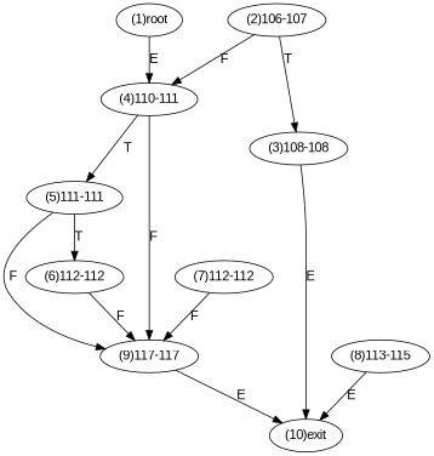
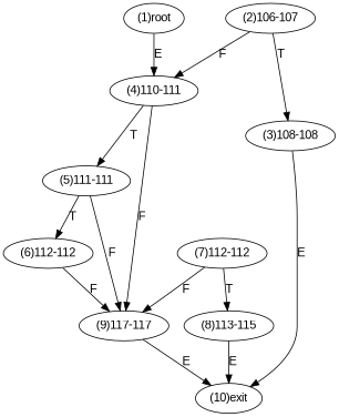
  digraph {
    fontname="Liberation Sans"
    node [fontname="Liberation Sans"]
    edge [fontname="Liberation Sans"]
    n1 [label="(1)root"]
    n2 [label="(4)110-111"]
    n3 [label="(2)106-107"]
    n4 [label="(3)108-108"]
    n5 [label="(10)exit"]
    n6 [label="(5)111-111"]
    n7 [label="(9)117-117"]
    n8 [label="(6)112-112"]
    n9 [label="(7)112-112"]
    n10 [label="(8)113-115"]
    n1 -> n2 [label=E]
    n2 -> n6 [label=T]
    n2 -> n7 [label=F]
    n3 -> n2 [label=F]
    n3 -> n4 [label=T]
    n4 -> n5 [label=E]
    n6 -> n7 [label=F]
    n6 -> n8 [label=T]
    n7 -> n5 [label=E]
    n8 -> n7 [label=F]
    n9 -> n7 [label=F]
+   n9 -> n10 [label=T]
    n10 -> n5 [label=E]
  }
